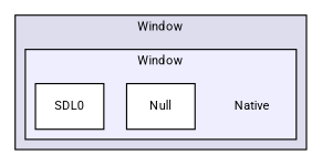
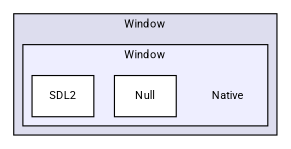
  digraph {
    compound=true
    fontname=Roboto
    node [fontname=Roboto fontsize=10 shape=box color=black fillcolor=white style=filled]
    n1 [label=Native shape=plaintext color="" fillcolor="" style=""]
    n2 [label=Null]
-   n3 [label=SDL0]
+   n3 [label=SDL2]
    subgraph cluster_1 {
      bgcolor="#ddddee"
      fontsize=10
      label=Window
      pencolor=black
      subgraph cluster_2 {
        bgcolor="#eeeeff"
        fontsize=10
        pencolor=black
        n1
        n2
        n3
      }
    }
  }
